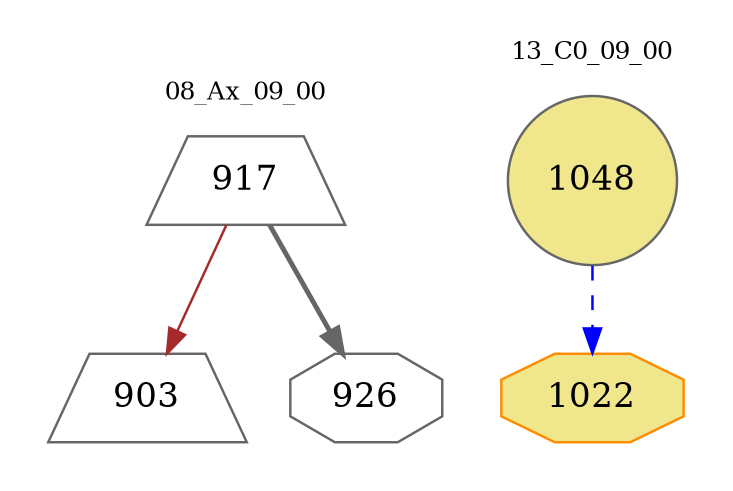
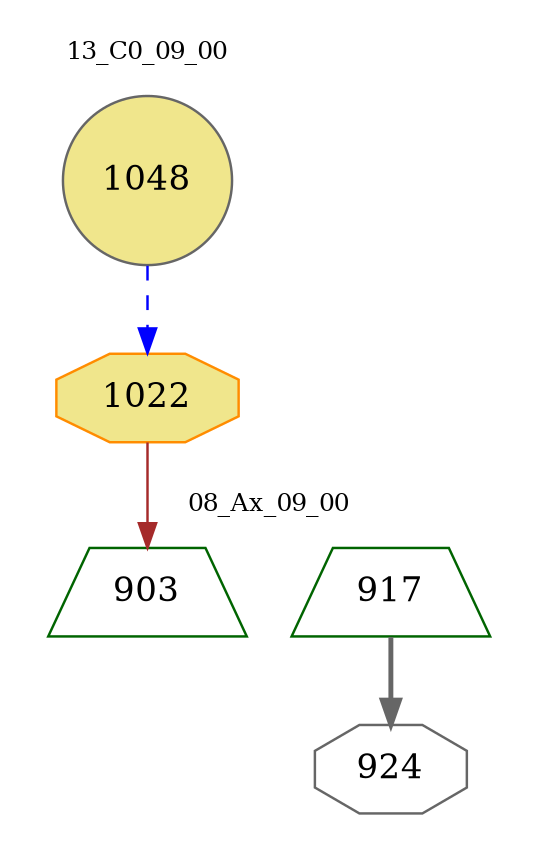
  digraph {
    node [color=darkgreen fillcolor=white shape=trapezium style=filled]
-   n1 [color=gray40 label=917]
-   n2 [color=gray40 label=903]
-   n3 [color=gray40 label=926 shape=octagon]
+   n1 [label=917]
+   n2 [label=903]
+   n3 [color=gray40 label=924 shape=octagon]
    n4 [color=gray40 fillcolor=khaki label=1048 shape=circle]
    n5 [color=darkorange fillcolor=khaki label=1022 shape=octagon]
    subgraph cluster_1 {
      color=white
      fontsize=10
      label="08_Ax_09_00"
      n1
      n2
      n3
    }
    subgraph cluster_2 {
      color=white
      fontsize=10
      label="13_C0_09_00"
      n4
      n5
    }
-   n1 -> n2 [color=brown style=solid]
+   n5 -> n2 [color=brown style=solid]
    n1 -> n3 [color=gray40 style=bold]
    n4 -> n5 [color=blue style=dashed]
  }
